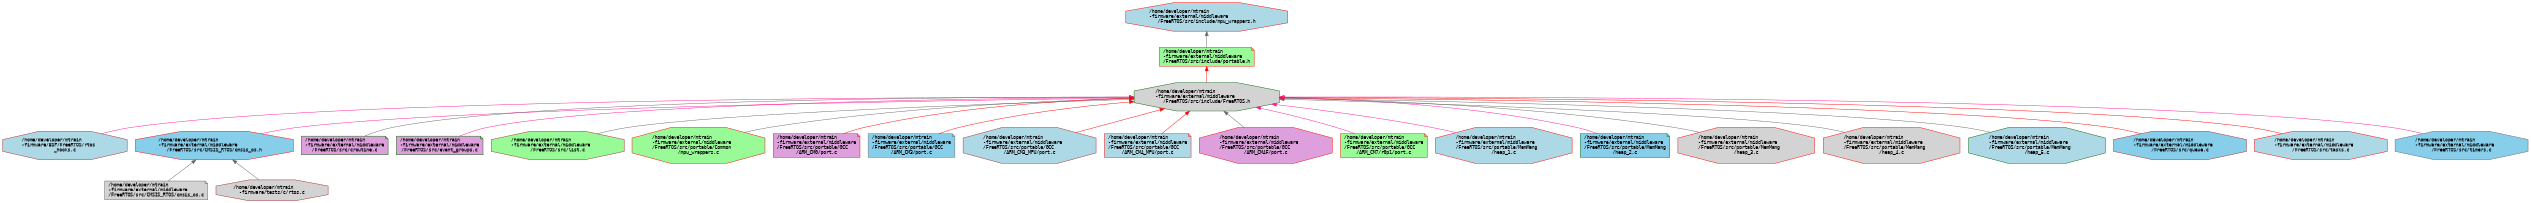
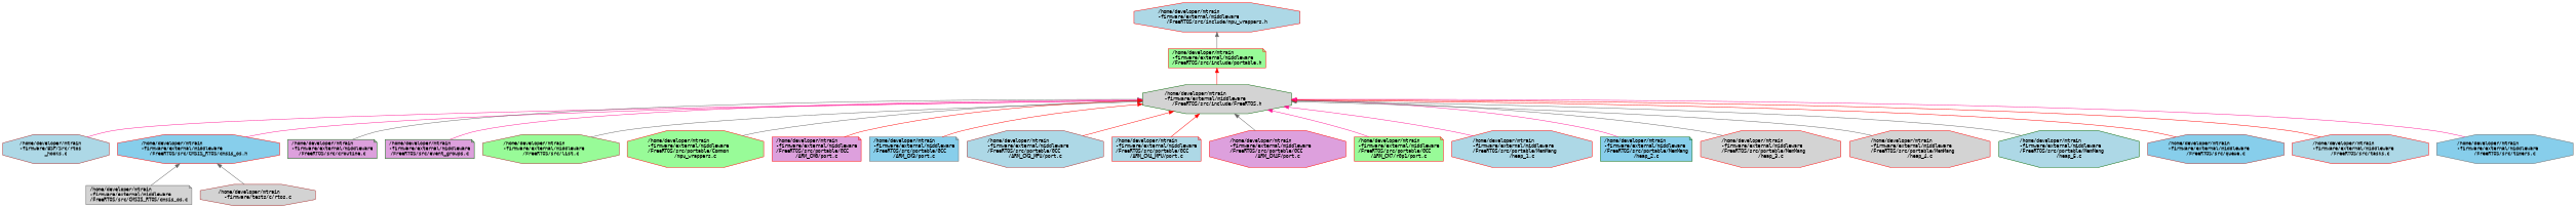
  digraph {
    fontname="DejaVu Sans Mono"
    node [color=red fillcolor=lightblue fontname="DejaVu Sans Mono" fontsize=10 shape=octagon style=filled]
    edge [color=gray40 dir=back fontname="DejaVu Sans Mono" fontsize=10 labelfontname=Helvetica labelfontsize=10 style=solid]
    n1 [fontcolor=black height=0.2 label="/home/developer/mtrain\l-firmware/external/middleware\l/FreeRTOS/src/include/mpu_wrappers.h" width=0.4]
    n2 [fillcolor=palegreen height=0.2 label="/home/developer/mtrain\l-firmware/external/middleware\l/FreeRTOS/src/include/portable.h" shape=note width=0.4]
    n3 [color=darkgreen fillcolor=lightgrey height=0.2 label="/home/developer/mtrain\l-firmware/external/middleware\l/FreeRTOS/src/include/FreeRTOS.h" width=0.4]
-   n4 [color=brown height=0.2 label="/home/developer/mtrain\l-firmware/BSP/FreeRTOS/rtos\l_hooks.c" width=0.4]
+   n4 [color=brown height=0.2 label="/home/developer/mtrain\l-firmware/BSP/Src/rtos\l_hooks.c" width=0.4]
    n5 [fillcolor=skyblue height=0.2 label="/home/developer/mtrain\l-firmware/external/middleware\l/FreeRTOS/src/CMSIS_RTOS/cmsis_os.h" width=0.4]
    n6 [color=darkgreen fillcolor=plum height=0.2 label="/home/developer/mtrain\l-firmware/external/middleware\l/FreeRTOS/src/croutine.c" shape=note width=0.4]
    n7 [color=darkgreen fillcolor=plum height=0.2 label="/home/developer/mtrain\l-firmware/external/middleware\l/FreeRTOS/src/event_groups.c" shape=note width=0.4]
    n8 [color=brown fillcolor=palegreen height=0.2 label="/home/developer/mtrain\l-firmware/external/middleware\l/FreeRTOS/src/list.c" width=0.4]
    n9 [fillcolor=palegreen height=0.2 label="/home/developer/mtrain\l-firmware/external/middleware\l/FreeRTOS/src/portable/Common\l/mpu_wrappers.c" width=0.4]
    n10 [fillcolor=plum height=0.2 label="/home/developer/mtrain\l-firmware/external/middleware\l/FreeRTOS/src/portable/GCC\l/ARM_CM0/port.c" shape=note width=0.4]
    n11 [color=gray40 fillcolor=skyblue height=0.2 label="/home/developer/mtrain\l-firmware/external/middleware\l/FreeRTOS/src/portable/GCC\l/ARM_CM3/port.c" shape=note width=0.4]
    n12 [color=brown height=0.2 label="/home/developer/mtrain\l-firmware/external/middleware\l/FreeRTOS/src/portable/GCC\l/ARM_CM3_MPU/port.c" width=0.4]
    n13 [height=0.2 label="/home/developer/mtrain\l-firmware/external/middleware\l/FreeRTOS/src/portable/GCC\l/ARM_CM4_MPU/port.c" shape=note width=0.4]
    n14 [fillcolor=plum height=0.2 label="/home/developer/mtrain\l-firmware/external/middleware\l/FreeRTOS/src/portable/GCC\l/ARM_CM4F/port.c" width=0.4]
    n15 [fillcolor=palegreen height=0.2 label="/home/developer/mtrain\l-firmware/external/middleware\l/FreeRTOS/src/portable/GCC\l/ARM_CM7/r0p1/port.c" shape=note width=0.4]
    n16 [height=0.2 label="/home/developer/mtrain\l-firmware/external/middleware\l/FreeRTOS/src/portable/MemMang\l/heap_1.c" width=0.4]
    n17 [color=darkgreen fillcolor=skyblue height=0.2 label="/home/developer/mtrain\l-firmware/external/middleware\l/FreeRTOS/src/portable/MemMang\l/heap_2.c" shape=note width=0.4]
    n18 [fillcolor=lightgrey height=0.2 label="/home/developer/mtrain\l-firmware/external/middleware\l/FreeRTOS/src/portable/MemMang\l/heap_3.c" width=0.4]
    n19 [fillcolor=lightgrey height=0.2 label="/home/developer/mtrain\l-firmware/external/middleware\l/FreeRTOS/src/portable/MemMang\l/heap_4.c" width=0.4]
    n20 [color=darkgreen height=0.2 label="/home/developer/mtrain\l-firmware/external/middleware\l/FreeRTOS/src/portable/MemMang\l/heap_5.c" width=0.4]
    n21 [color=brown fillcolor=skyblue height=0.2 label="/home/developer/mtrain\l-firmware/external/middleware\l/FreeRTOS/src/queue.c" width=0.4]
    n22 [height=0.2 label="/home/developer/mtrain\l-firmware/external/middleware\l/FreeRTOS/src/tasks.c" width=0.4]
    n23 [color=gray40 fillcolor=skyblue height=0.2 label="/home/developer/mtrain\l-firmware/external/middleware\l/FreeRTOS/src/timers.c" width=0.4]
    n24 [color=gray40 fillcolor=lightgrey height=0.2 label="/home/developer/mtrain\l-firmware/external/middleware\l/FreeRTOS/src/CMSIS_RTOS/cmsis_os.c" shape=note width=0.4]
    n25 [color=brown fillcolor=lightgrey height=0.2 label="/home/developer/mtrain\l-firmware/tests/c/rtos.c" width=0.4]
    n1 -> n2
    n2 -> n3 [color=red]
    n3 -> n4 [color=deeppink]
    n3 -> n5 [color=deeppink]
    n3 -> n6
    n3 -> n7 [color=deeppink]
    n3 -> n8
    n3 -> n9
    n3 -> n10 [color=red]
    n3 -> n11 [color=red]
    n3 -> n12 [color=red]
    n3 -> n13 [color=red]
    n3 -> n14
    n3 -> n15 [color=deeppink]
    n3 -> n16 [color=deeppink]
    n3 -> n17 [color=deeppink]
    n3 -> n18
    n3 -> n19
    n3 -> n20
    n3 -> n21 [color=red]
    n3 -> n22 [color=red]
    n3 -> n23 [color=deeppink]
    n5 -> n24
    n5 -> n25
  }
